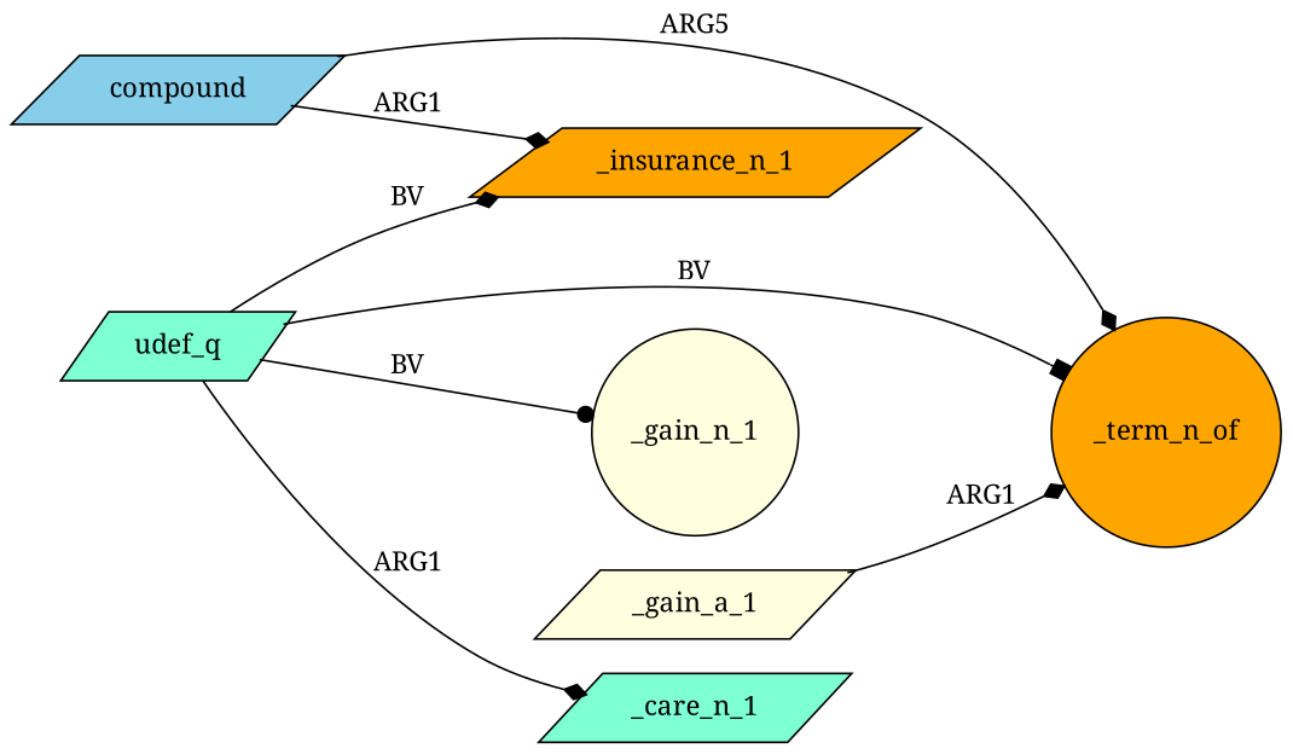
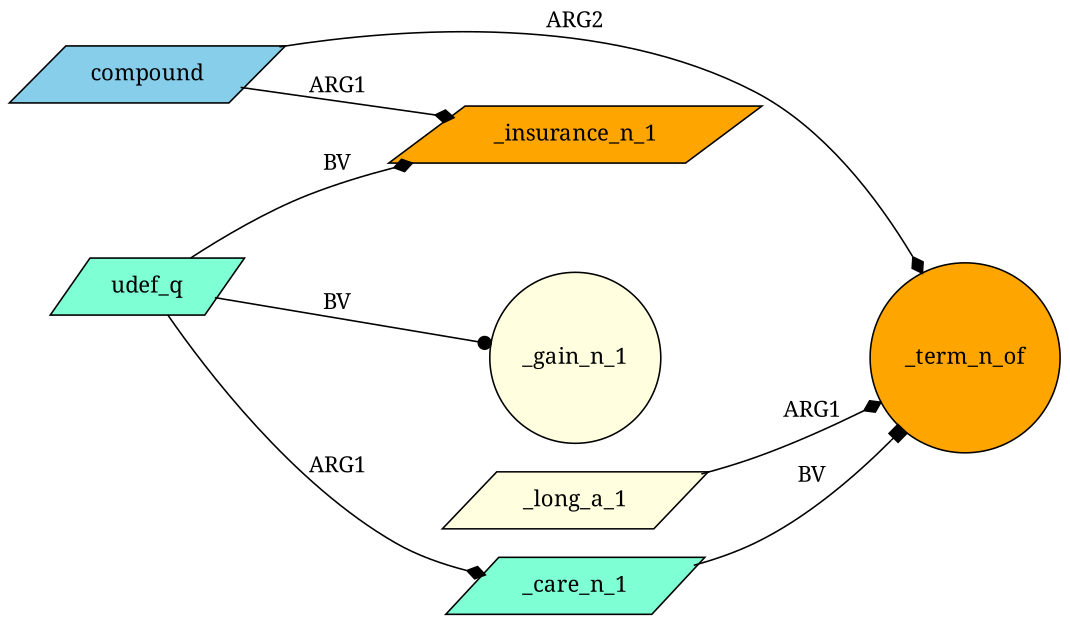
  digraph {
    fontname="Noto Serif"
    rankdir=LR
    node [fillcolor=orange fontname="Noto Serif" shape=parallelogram style=filled]
    edge [arrowhead=diamond fontname="Noto Serif"]
    compound [fillcolor=skyblue]
    _insurance_n_1
    _term_n_of [shape=circle]
    _care_n_1 [fillcolor=aquamarine]
    n5 [fillcolor=lightyellow label=_gain_n_1 shape=circle]
    udef_q [fillcolor=aquamarine]
-   _long_a_1 [fillcolor=lightyellow label=_gain_a_1]
+   _long_a_1 [fillcolor=lightyellow]
    compound -> _insurance_n_1 [label=ARG1]
-   compound -> _term_n_of [label=ARG5]
+   compound -> _term_n_of [label=ARG2]
    udef_q -> _insurance_n_1 [label=BV]
-   udef_q -> _term_n_of [arrowhead=box label=BV]
+   _care_n_1 -> _term_n_of [arrowhead=box label=BV]
    udef_q -> _care_n_1 [label=ARG1]
    udef_q -> n5 [arrowhead=dot label=BV]
    _long_a_1 -> _term_n_of [label=ARG1]
  }
